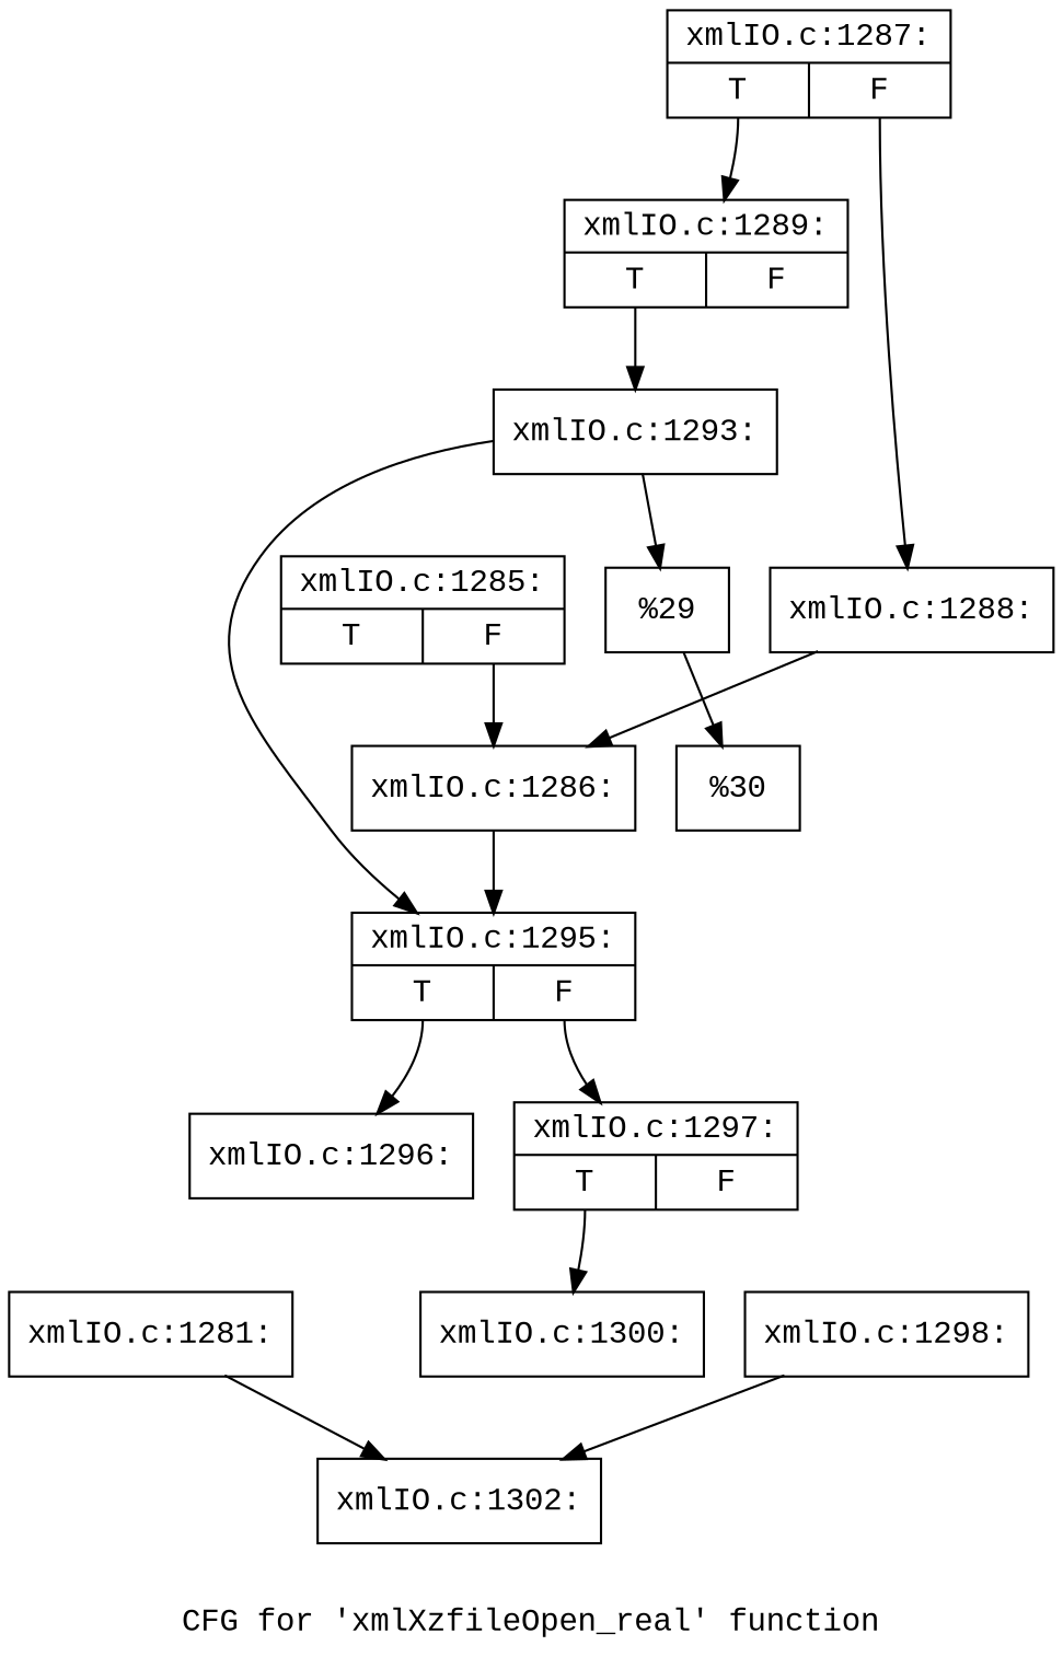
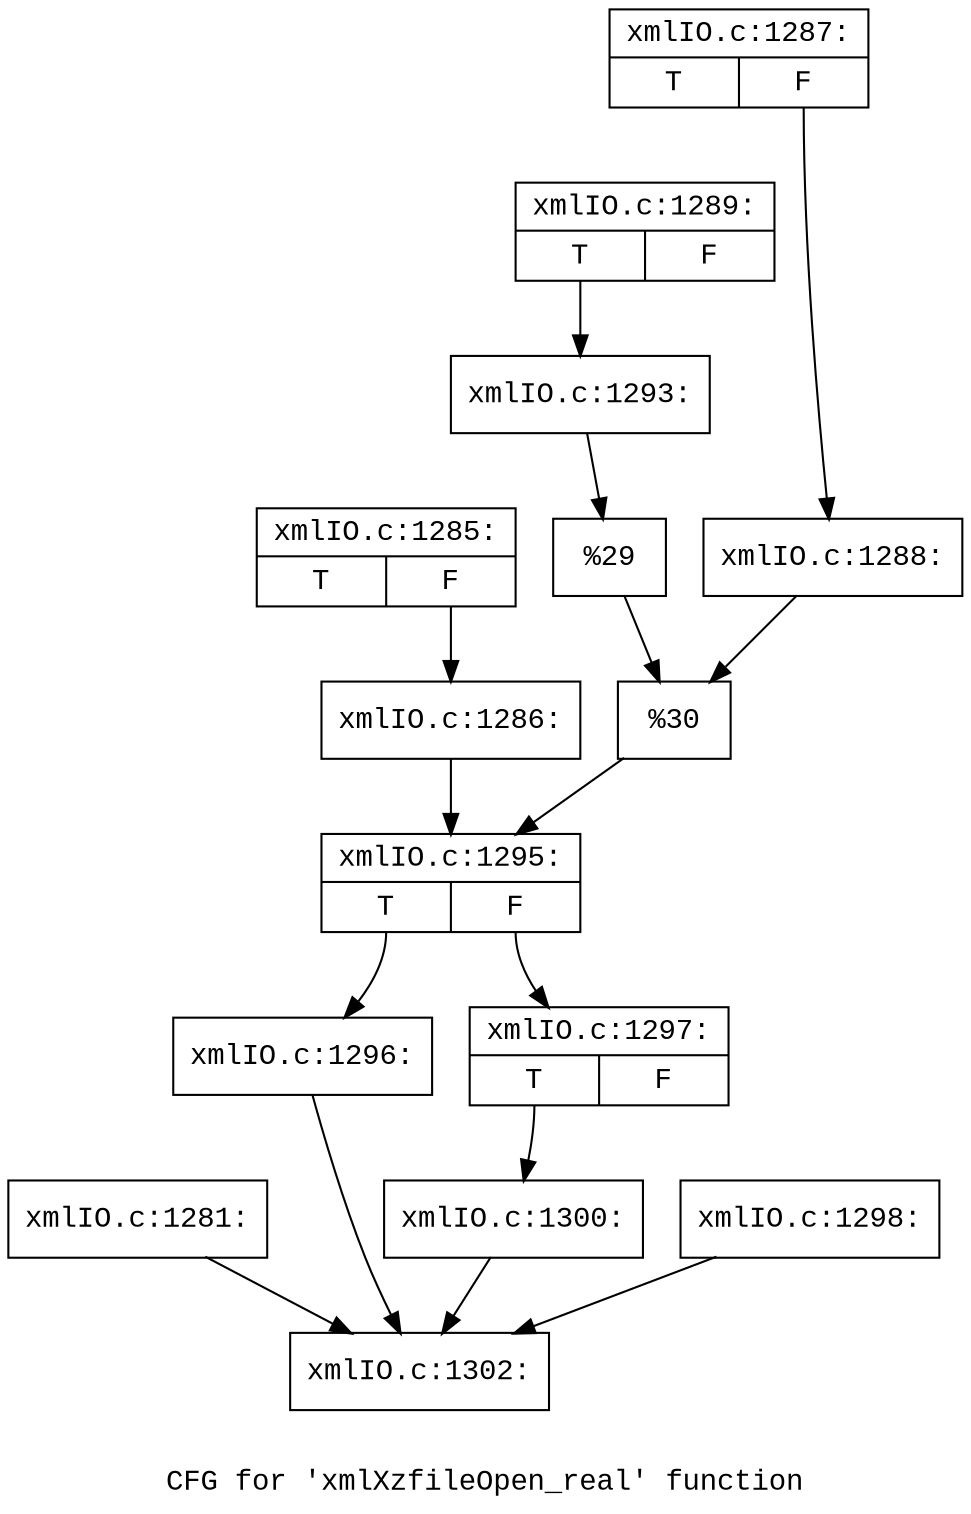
  digraph {
    fontname="Liberation Mono"
    label="CFG for 'xmlXzfileOpen_real' function"
    node [fontname="Liberation Mono" shape=record]
    edge [fontname="Liberation Mono"]
    n1 [label="{xmlIO.c:1285:|{<s0>T|<s1>F}}"]
    n2 [label="{xmlIO.c:1286:}"]
    n3 [label="{xmlIO.c:1281:}"]
    n4 [label="{xmlIO.c:1302:}"]
    n5 [label="{xmlIO.c:1287:|{<s0>T|<s1>F}}"]
    n6 [label="{xmlIO.c:1289:|{<s0>T|<s1>F}}"]
    n7 [label="{xmlIO.c:1288:}"]
    n8 [label="{xmlIO.c:1295:|{<s0>T|<s1>F}}"]
    n9 [label="{xmlIO.c:1293:}"]
    n10 [label="{%30}"]
    n11 [label="{xmlIO.c:1296:}"]
    n12 [label="{xmlIO.c:1297:|{<s0>T|<s1>F}}"]
    n13 [label="{xmlIO.c:1300:}"]
    n14 [label="{%29}"]
    n15 [label="{xmlIO.c:1298:}"]
    n1 -> n2 [tailport=s1]
    n2 -> n8
    n3 -> n4
-   n5 -> n6 [tailport=s0]
    n5 -> n7 [tailport=s1]
    n6 -> n9 [tailport=s0]
-   n7 -> n2
+   n7 -> n10
    n8 -> n11 [tailport=s0]
    n8 -> n12 [tailport=s1]
    n9 -> n14
-   n9 -> n8
+   n10 -> n8
+   n11 -> n4
    n12 -> n13 [tailport=s0]
+   n13 -> n4
    n14 -> n10
    n15 -> n4
  }
